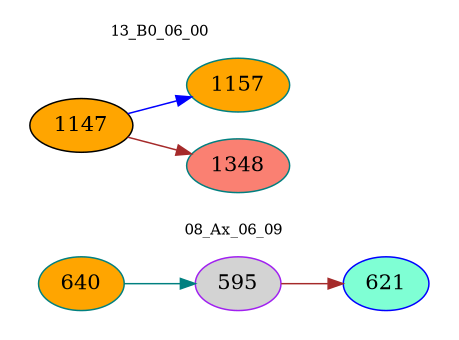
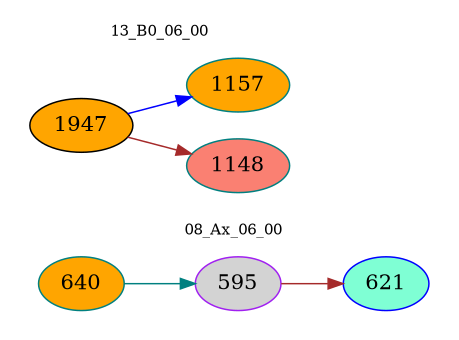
  digraph {
    rankdir=LR
    node [color=teal fillcolor=orange style=filled]
    edge [color=brown]
    n1 [color=purple fillcolor=lightgrey label=595]
    n2 [color=blue fillcolor=aquamarine label=621]
    n3 [label=640]
-   n4 [color=black label=1147]
-   n5 [fillcolor=salmon label=1348]
+   n4 [color=black label=1947]
+   n5 [fillcolor=salmon label=1148]
    n6 [label=1157]
    subgraph cluster_1 {
      color=white
      fontsize=10
-     label="08_Ax_06_09"
+     label="08_Ax_06_00"
      n1
      n2
      n3
    }
    subgraph cluster_2 {
      color=white
      fontsize=10
      label="13_B0_06_00"
      n4
      n5
      n6
    }
    n1 -> n2
    n3 -> n1 [color=teal]
    n4 -> n5
    n4 -> n6 [color=blue]
  }
